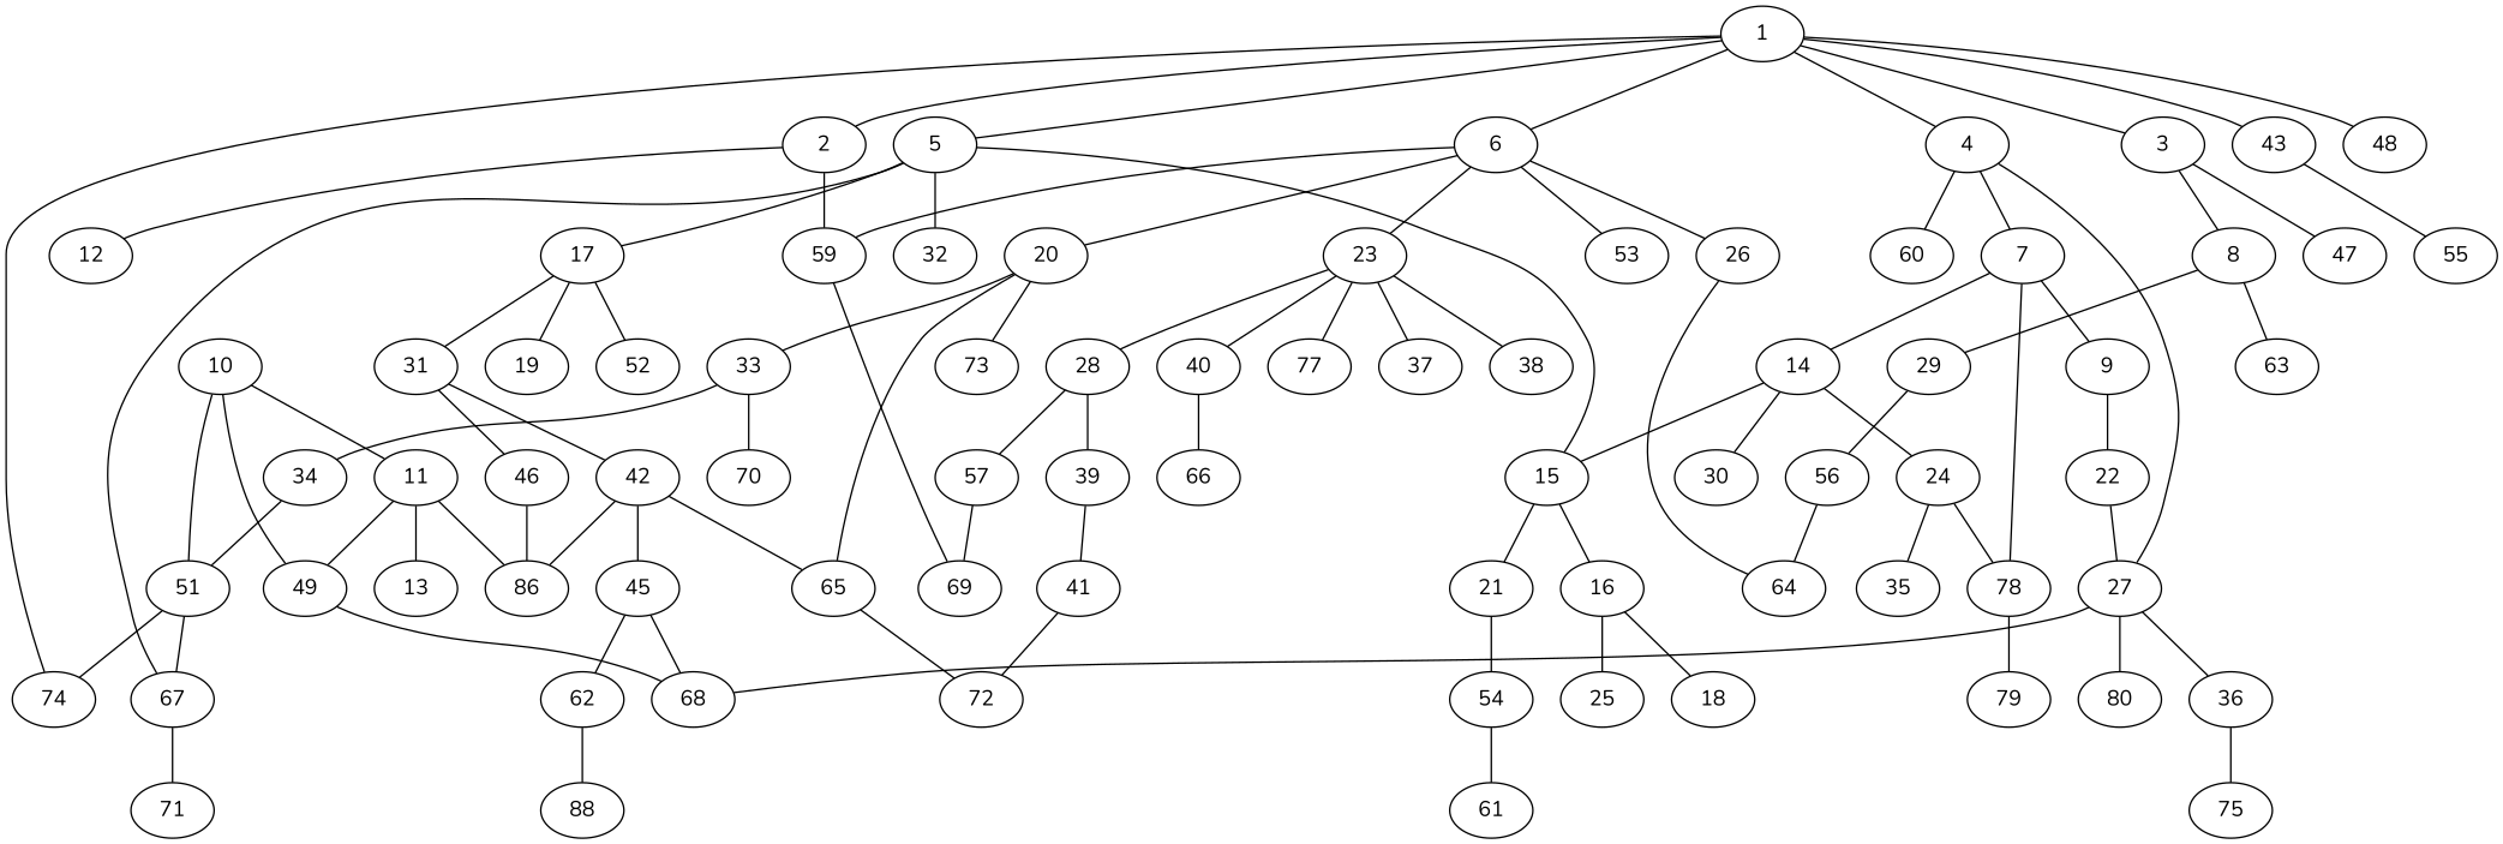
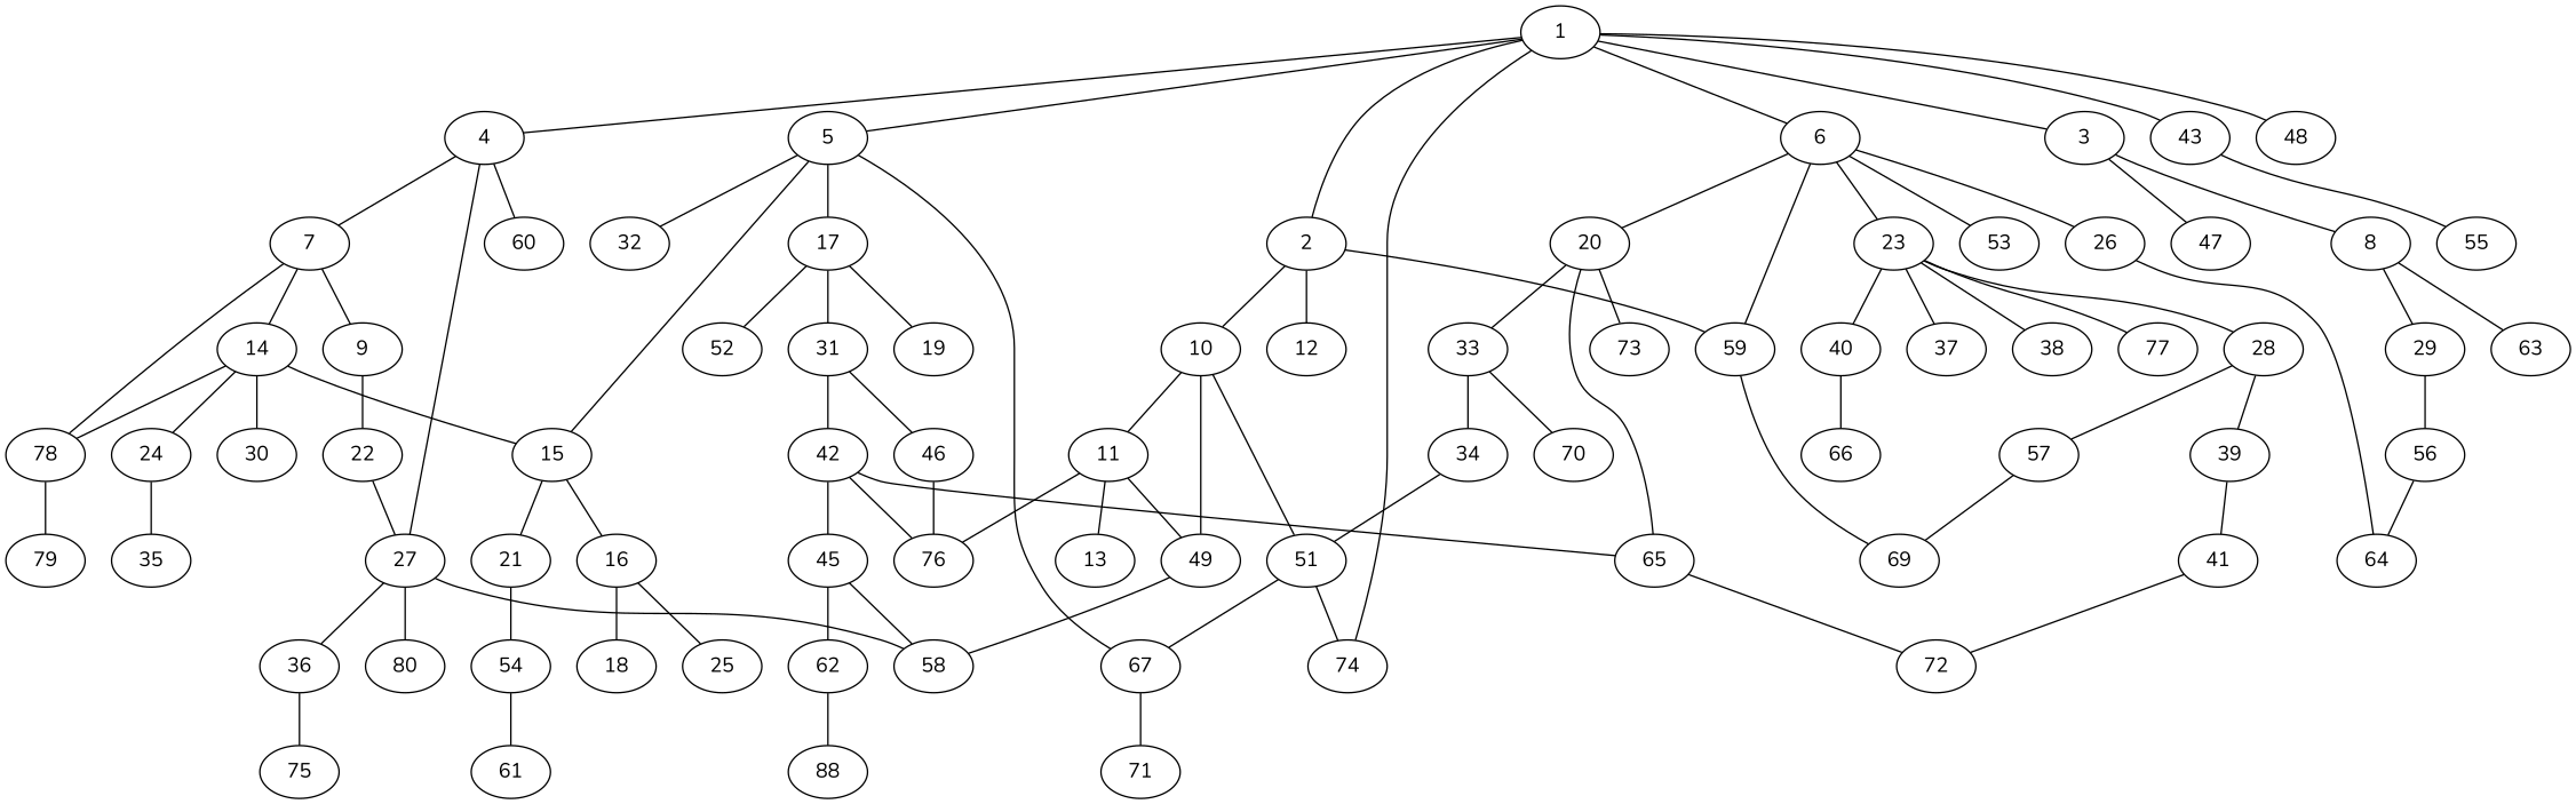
  graph {
    fontname=Nunito
    node [fontname=Nunito]
    edge [fontname=Nunito]
    1
    2
    3
    4
    5
    6
    43
    48
    74
    10
    12
    59
    8
    47
    7
    27
    60
    15
    17
    32
    67
    20
    23
    26
    53
    55
    11
    49
    51
    69
    29
    63
    9
    14
    78
    36
-   58 [label=68]
+   58
    80
    16
    21
    19
    31
    52
    71
    33
    65
    73
    28
    37
    38
    40
    77
    64
    13
-   76 [label=86]
+   76
    56
    22
    24
    30
    79
    75
    18
    25
    54
    42
    46
    34
    70
    72
    39
    57
    66
    35
    61
    45
    41
    62
    n78 [label=88]
    1 -- 2
    1 -- 3
    1 -- 4
    1 -- 5
    1 -- 6
    1 -- 43
    1 -- 48
    1 -- 74
+   2 -- 10
    2 -- 12
    2 -- 59
    3 -- 8
    3 -- 47
    4 -- 7
    4 -- 27
    4 -- 60
    5 -- 15
    5 -- 17
    5 -- 32
    5 -- 67
    6 -- 59
    6 -- 20
    6 -- 23
    6 -- 26
    6 -- 53
    43 -- 55
    10 -- 11
    10 -- 49
    10 -- 51
    59 -- 69
    8 -- 29
    8 -- 63
    7 -- 9
    7 -- 14
    7 -- 78
    27 -- 36
    27 -- 58
    27 -- 80
    15 -- 16
    15 -- 21
    17 -- 19
    17 -- 31
    17 -- 52
    67 -- 71
    20 -- 33
    20 -- 65
    20 -- 73
    23 -- 28
    23 -- 37
    23 -- 38
    23 -- 40
    23 -- 77
    26 -- 64
    11 -- 49
    11 -- 13
    11 -- 76
    49 -- 58
    51 -- 74
    51 -- 67
    29 -- 56
    9 -- 22
    14 -- 15
    14 -- 24
    14 -- 30
    78 -- 79
    36 -- 75
    16 -- 18
    16 -- 25
    21 -- 54
    31 -- 42
    31 -- 46
    33 -- 34
    33 -- 70
    65 -- 72
    28 -- 39
    28 -- 57
    40 -- 66
    56 -- 64
    22 -- 27
-   24 -- 78
+   14 -- 78
    24 -- 35
    54 -- 61
    42 -- 65
    42 -- 76
    42 -- 45
    46 -- 76
    34 -- 51
    39 -- 41
    57 -- 69
    45 -- 58
    45 -- 62
    41 -- 72
    62 -- n78
  }
